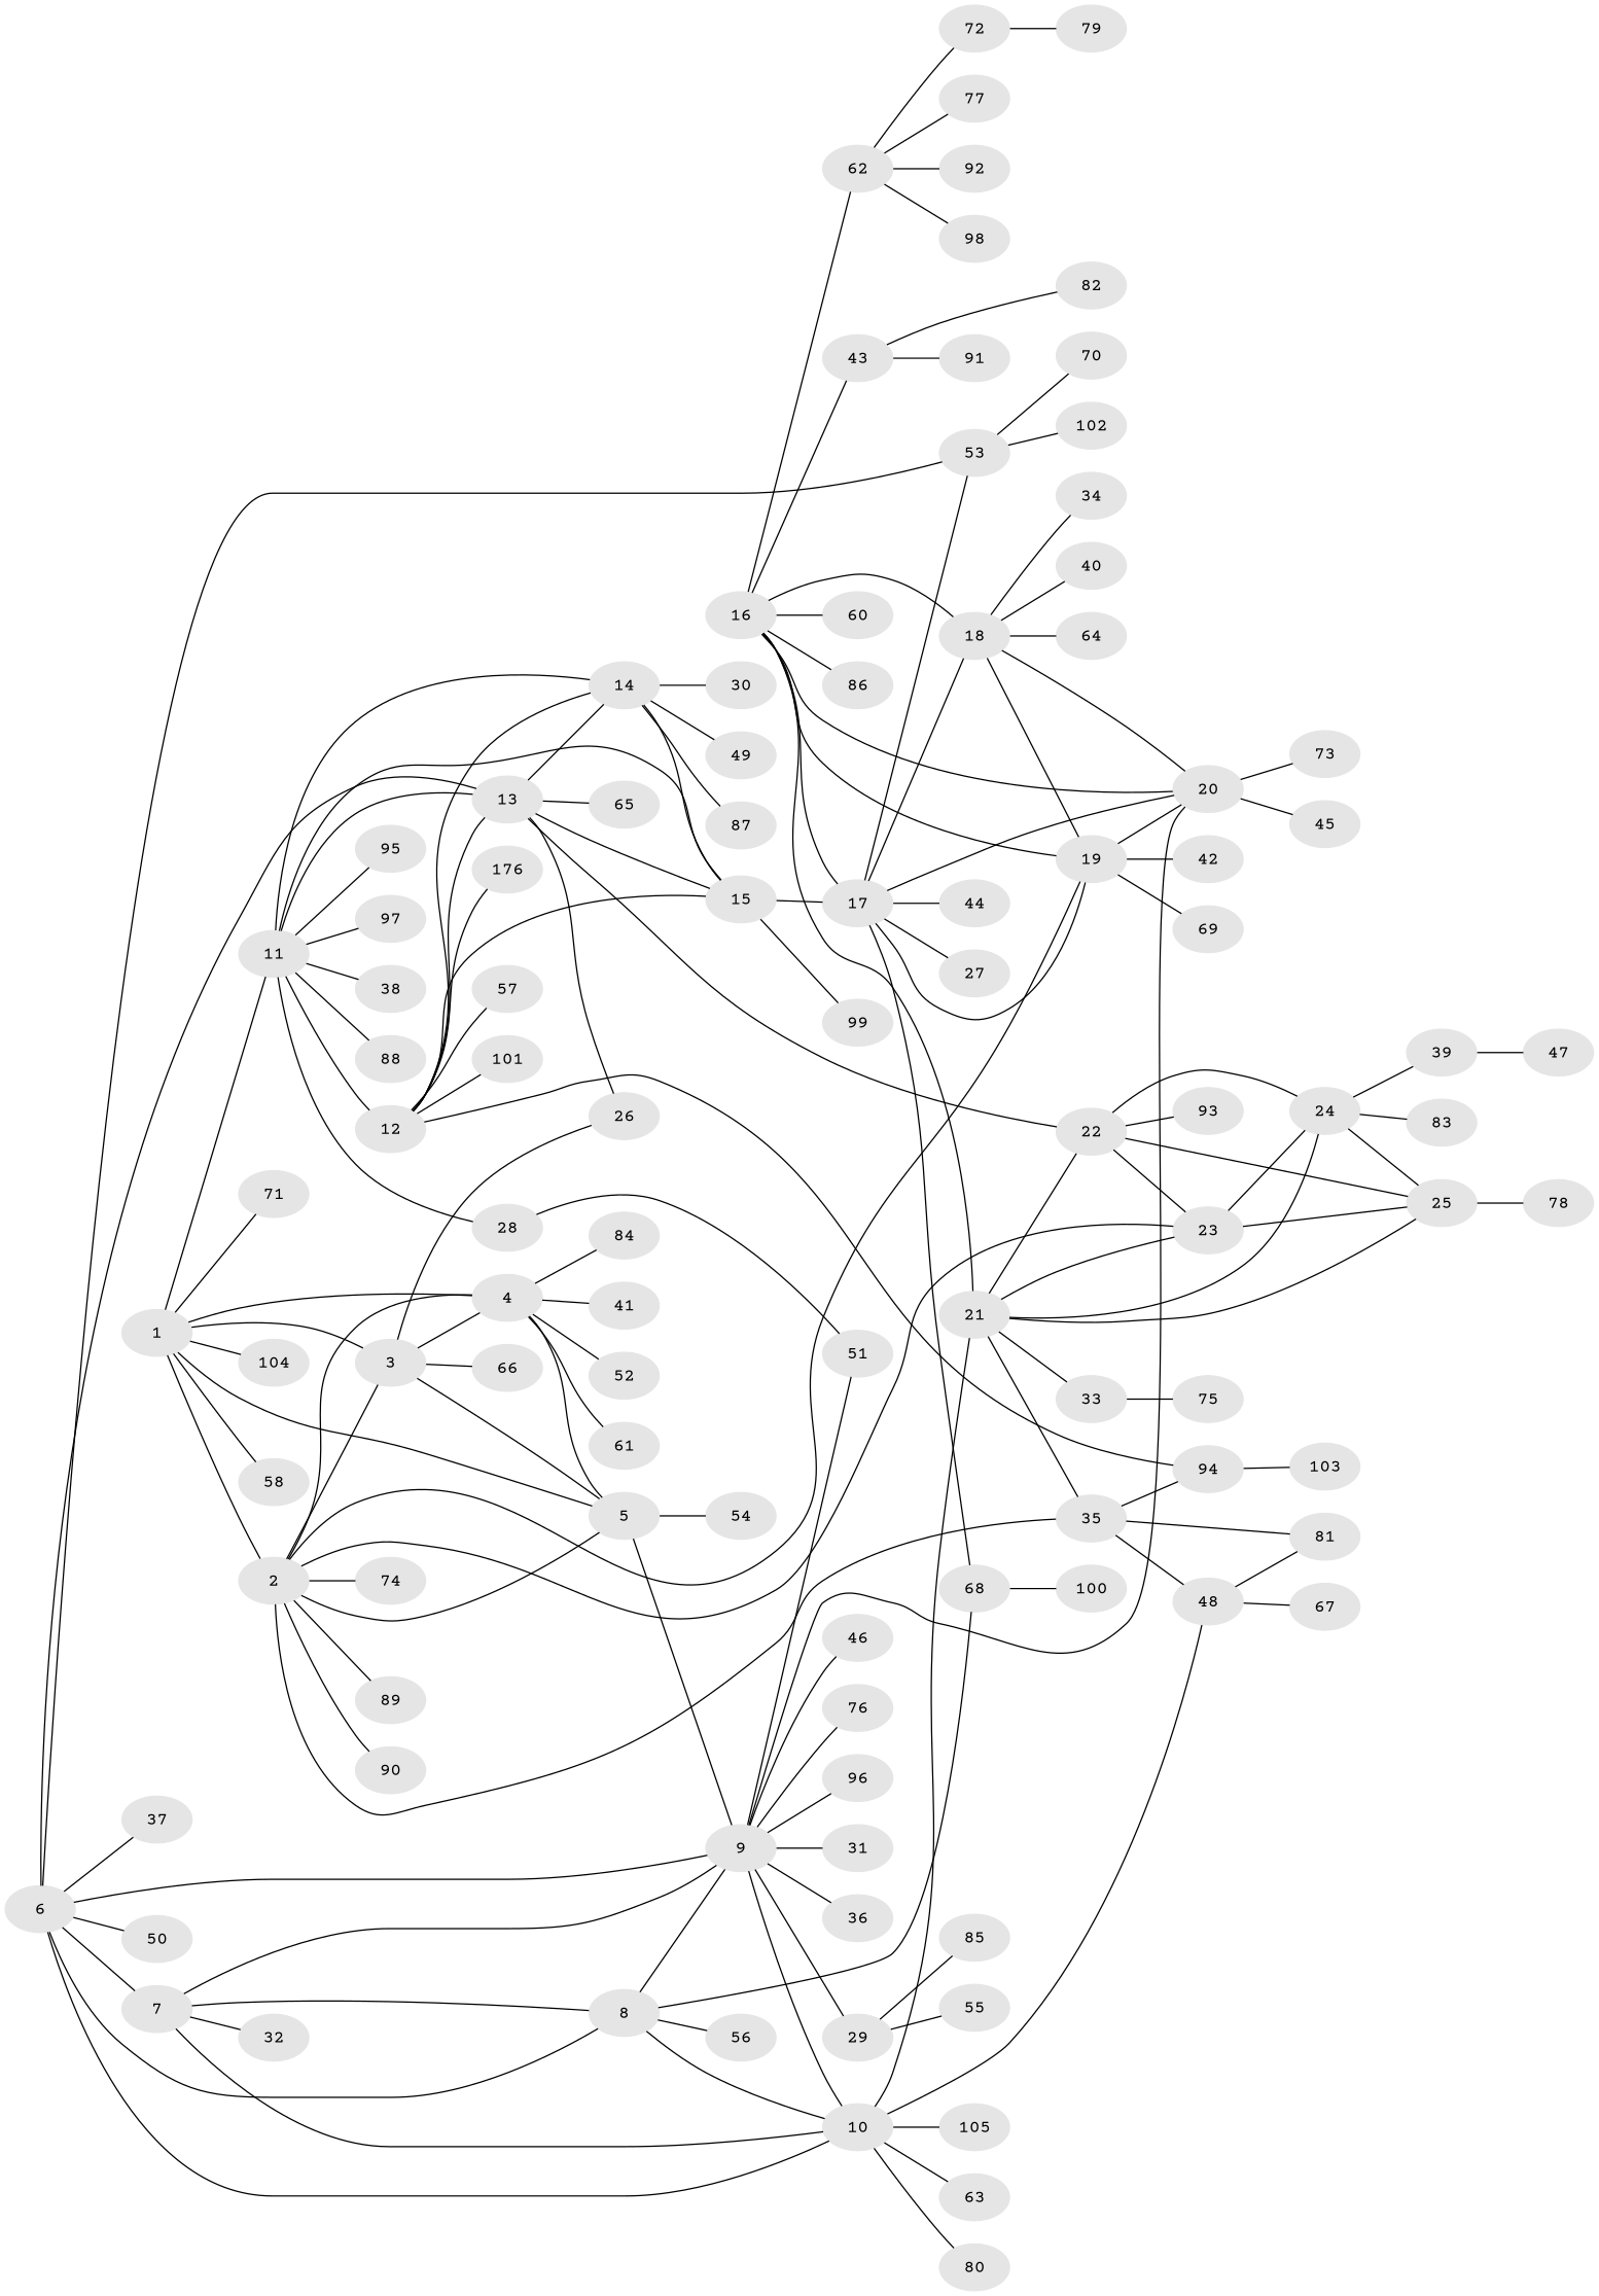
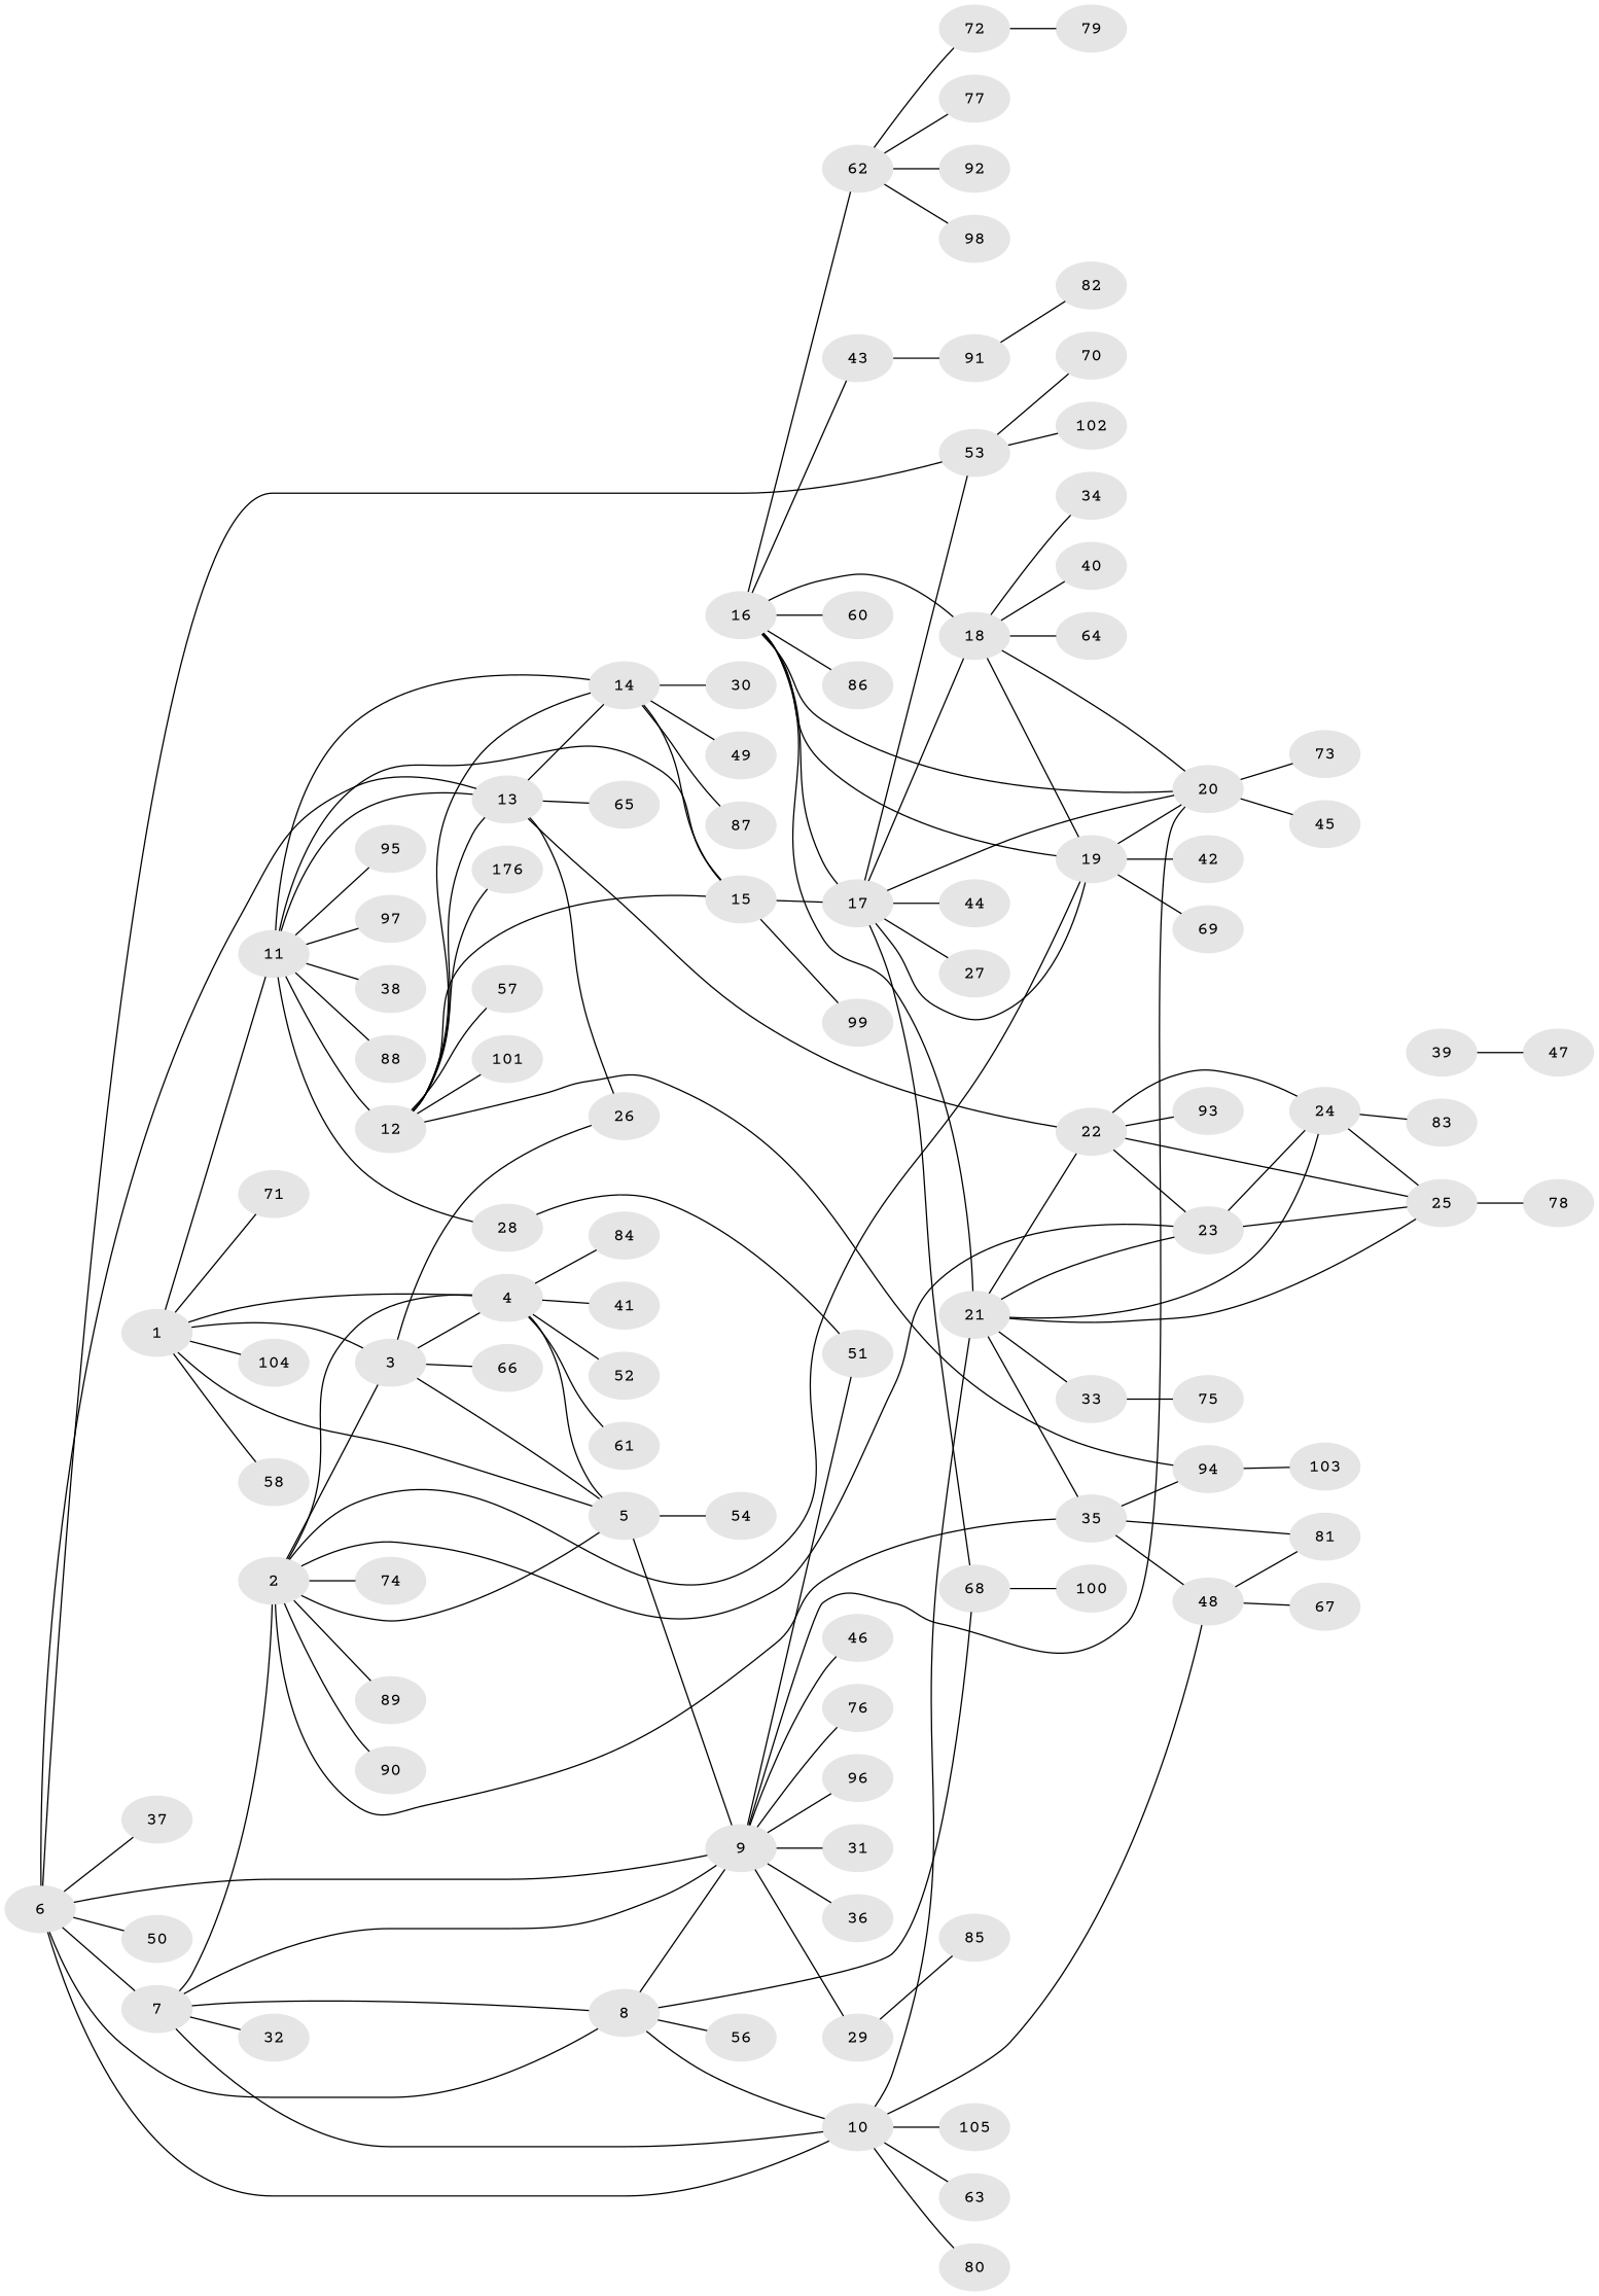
  graph {
    fontname="Courier Prime"
    rankdir=LR
    node [color=gray90 fontname="Courier Prime" style=filled]
    edge [fontname="Courier Prime"]
    1
    2
    3
    4
    5
    11
    58
    71
    104
    19
    23
    35
    74
    89
    90
    26
    66
    41
    52
    61
    84
    9
    54
    13
    12
    14
    15
    28
    38
    88
    95
    97
    20
    42
    69
    24
    25
    48
    94
    81
    10
    29
    31
    36
    46
    51
    76
    96
    6
    7
    8
    37
    50
    53
    32
    56
    68
    21
    63
    80
    105
    22
    65
    70
    102
    100
    45
    73
-   55
    85
    33
    67
    57
    101
    n75 [label=176]
    30
    49
    87
    17
    99
    103
    93
    18
    27
    44
    16
    43
    60
    62
    86
    34
    40
    64
    82
    91
    72
    77
    92
    98
    39
    83
    78
    75
    47
    79
-   1 -- 2
+   7 -- 2
    1 -- 3
    1 -- 4
    1 -- 5
    1 -- 11
    1 -- 58
    1 -- 71
    1 -- 104
    2 -- 3
    2 -- 4
    2 -- 5
    2 -- 19
    2 -- 23
    2 -- 35
    2 -- 74
    2 -- 89
    2 -- 90
    3 -- 4
    3 -- 5
    3 -- 26
    3 -- 66
    4 -- 5
    4 -- 41
    4 -- 52
    4 -- 61
    4 -- 84
    5 -- 9
    5 -- 54
    11 -- 13
    11 -- 12
    11 -- 14
    11 -- 15
    11 -- 28
    11 -- 38
    11 -- 88
    11 -- 95
    11 -- 97
    19 -- 20
    19 -- 42
    19 -- 69
    23 -- 24
    23 -- 25
    35 -- 48
    35 -- 94
    35 -- 81
    9 -- 20
-   9 -- 10
    9 -- 29
    9 -- 31
    9 -- 36
    9 -- 46
    9 -- 51
    9 -- 76
    9 -- 96
    13 -- 26
    13 -- 14
-   13 -- 15
    13 -- 22
    13 -- 65
    12 -- 13
    12 -- 14
    12 -- 15
    12 -- 94
    12 -- 57
    12 -- 101
    12 -- n75
    14 -- 15
    14 -- 30
    14 -- 49
    14 -- 87
    15 -- 17
    15 -- 99
    28 -- 51
    20 -- 45
    20 -- 73
    24 -- 25
-   24 -- 39
    24 -- 83
    25 -- 78
    48 -- 81
    48 -- 67
    94 -- 103
    10 -- 48
    10 -- 21
    10 -- 63
    10 -- 80
    10 -- 105
-   29 -- 55
    29 -- 85
    6 -- 9
    6 -- 13
    6 -- 10
    6 -- 7
    6 -- 8
    6 -- 37
    6 -- 50
    6 -- 53
    7 -- 9
    7 -- 10
    7 -- 8
    7 -- 32
    8 -- 9
    8 -- 10
    8 -- 56
    8 -- 68
    53 -- 70
    53 -- 102
    68 -- 100
    21 -- 23
    21 -- 35
    21 -- 24
    21 -- 25
    21 -- 22
    21 -- 33
    22 -- 23
    22 -- 24
    22 -- 25
    22 -- 93
    33 -- 75
    17 -- 19
    17 -- 20
    17 -- 53
    17 -- 68
    17 -- 18
    17 -- 27
    17 -- 44
    18 -- 19
    18 -- 20
    18 -- 34
    18 -- 40
    18 -- 64
    16 -- 19
    16 -- 20
    16 -- 21
    16 -- 17
    16 -- 18
    16 -- 43
    16 -- 60
    16 -- 62
    16 -- 86
-   43 -- 82
+   91 -- 82
    43 -- 91
    62 -- 72
    62 -- 77
    62 -- 92
    62 -- 98
    72 -- 79
    39 -- 47
  }
